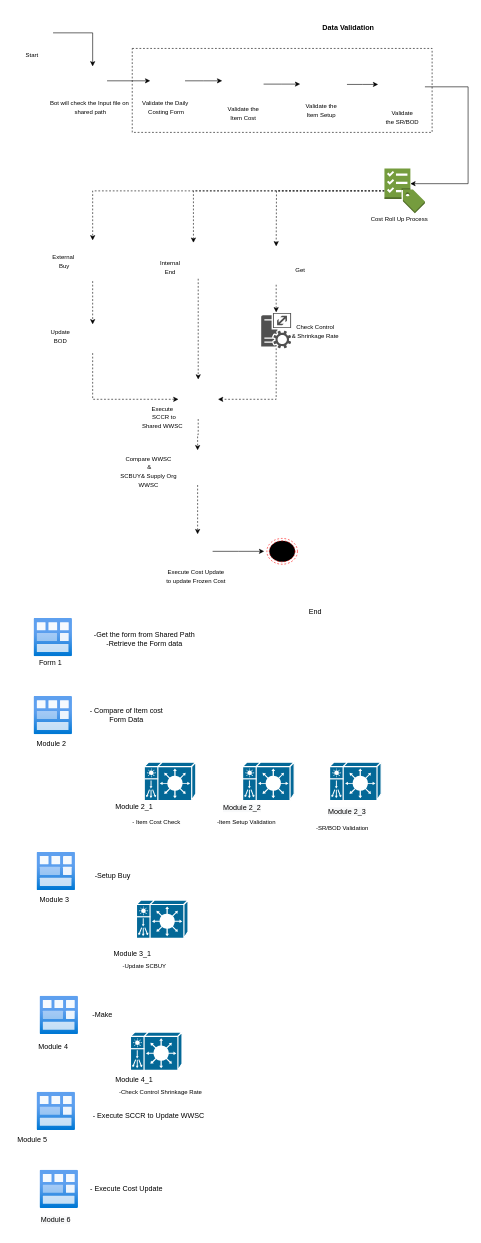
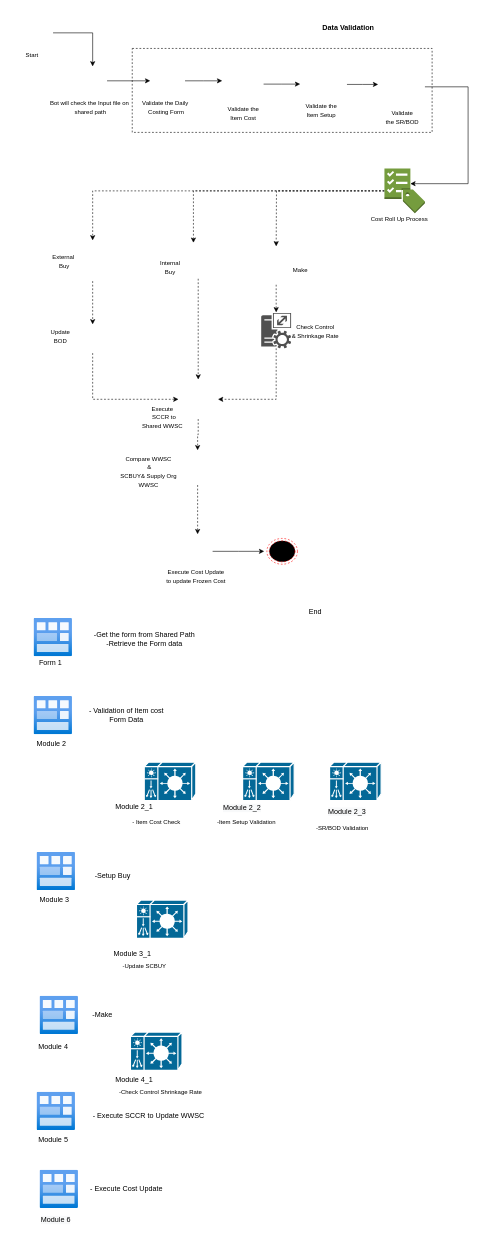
  <mxCell id="0" />
  <mxCell id="1" parent="0" />
  <mxCell id="2" value="" style="rounded=0;whiteSpace=wrap;html=1;dashed=1;" vertex="1" parent="1"><mxGeometry x="220" y="80" width="500" height="140" as="geometry" /></mxCell>
  <mxCell id="3" style="edgeStyle=orthogonalEdgeStyle;rounded=0;orthogonalLoop=1;jettySize=auto;html=1;entryX=0.5;entryY=0;entryDx=0;entryDy=0;" edge="1" parent="1" source="4" target="7"><mxGeometry relative="1" as="geometry" /></mxCell>
  <mxCell id="4" value="" style="shape=image;html=1;verticalAlign=top;verticalLabelPosition=bottom;labelBackgroundColor=#ffffff;imageAspect=0;aspect=fixed;image=https://cdn0.iconfinder.com/data/icons/pulse_pack_by_chromatix/128/start.png" vertex="1" parent="1"><mxGeometry x="20" y="20" width="68" height="68" as="geometry" /></mxCell>
  <mxCell id="5" value="&lt;font style=&quot;font-size: 10px&quot;&gt;Start&amp;nbsp;&lt;/font&gt;" style="text;html=1;align=center;verticalAlign=middle;resizable=0;points=[];autosize=1;" vertex="1" parent="1"><mxGeometry x="34" y="80" width="40" height="20" as="geometry" /></mxCell>
  <mxCell id="6" style="edgeStyle=orthogonalEdgeStyle;rounded=0;orthogonalLoop=1;jettySize=auto;html=1;entryX=0;entryY=0.5;entryDx=0;entryDy=0;" edge="1" parent="1" source="7" target="10"><mxGeometry relative="1" as="geometry" /></mxCell>
  <mxCell id="7" value="" style="shape=image;html=1;verticalAlign=top;verticalLabelPosition=bottom;labelBackgroundColor=#ffffff;imageAspect=0;aspect=fixed;image=https://cdn1.iconfinder.com/data/icons/material-core/18/drive-form-128.png" vertex="1" parent="1"><mxGeometry x="130" y="110" width="48" height="48" as="geometry" /></mxCell>
  <mxCell id="8" value="&lt;span style=&quot;font-size: 10px&quot;&gt;Bot will check&amp;nbsp;the Input file on&amp;nbsp;&lt;/span&gt;&lt;br&gt;&lt;span style=&quot;font-size: 10px&quot;&gt;shared path&lt;/span&gt;" style="text;html=1;align=center;verticalAlign=middle;resizable=0;points=[];autosize=1;" vertex="1" parent="1"><mxGeometry x="75" y="158" width="150" height="40" as="geometry" /></mxCell>
  <mxCell id="9" style="edgeStyle=orthogonalEdgeStyle;rounded=0;orthogonalLoop=1;jettySize=auto;html=1;" edge="1" parent="1" source="10"><mxGeometry relative="1" as="geometry"><mxPoint x="370" y="134" as="targetPoint" /></mxGeometry></mxCell>
  <mxCell id="10" value="" style="shape=image;html=1;verticalAlign=top;verticalLabelPosition=bottom;labelBackgroundColor=#ffffff;imageAspect=0;aspect=fixed;image=https://cdn4.iconfinder.com/data/icons/X-Mac/security/png/128/input_validation.png" vertex="1" parent="1"><mxGeometry x="250" y="105" width="58" height="58" as="geometry" /></mxCell>
  <mxCell id="11" value="&lt;font style=&quot;font-size: 10px&quot;&gt;Validate the Daily&lt;br&gt;&amp;nbsp;Costing Form&lt;/font&gt;" style="text;html=1;align=center;verticalAlign=middle;resizable=0;points=[];autosize=1;" vertex="1" parent="1"><mxGeometry x="230" y="158" width="90" height="40" as="geometry" /></mxCell>
  <mxCell id="12" style="edgeStyle=orthogonalEdgeStyle;rounded=0;orthogonalLoop=1;jettySize=auto;html=1;" edge="1" parent="1" source="13"><mxGeometry relative="1" as="geometry"><mxPoint x="500" y="139.5" as="targetPoint" /></mxGeometry></mxCell>
  <mxCell id="13" value="" style="shape=image;html=1;verticalAlign=top;verticalLabelPosition=bottom;labelBackgroundColor=#ffffff;imageAspect=0;aspect=fixed;image=https://cdn4.iconfinder.com/data/icons/ios-web-user-interface-multi-circle-flat-vol-7/512/Item_li_list_list_item_ul-128.png" vertex="1" parent="1"><mxGeometry x="370" y="105" width="69" height="69" as="geometry" /></mxCell>
  <mxCell id="14" value="&lt;font style=&quot;font-size: 10px&quot;&gt;Validate the &lt;br&gt;Item Cost&lt;/font&gt;" style="text;html=1;align=center;verticalAlign=middle;resizable=0;points=[];autosize=1;" vertex="1" parent="1"><mxGeometry x="369.5" y="168" width="70" height="40" as="geometry" /></mxCell>
  <mxCell id="15" style="edgeStyle=orthogonalEdgeStyle;rounded=0;orthogonalLoop=1;jettySize=auto;html=1;" edge="1" parent="1" source="16"><mxGeometry relative="1" as="geometry"><mxPoint x="630" y="140" as="targetPoint" /></mxGeometry></mxCell>
  <mxCell id="16" value="" style="shape=image;html=1;verticalAlign=top;verticalLabelPosition=bottom;labelBackgroundColor=#ffffff;imageAspect=0;aspect=fixed;image=https://cdn1.iconfinder.com/data/icons/Vista-Inspirate_1.0/128x128/apps/advancedsettings.png" vertex="1" parent="1"><mxGeometry x="510" y="106" width="68" height="68" as="geometry" /></mxCell>
  <mxCell id="17" value="&lt;font style=&quot;font-size: 10px&quot;&gt;Validate the &lt;br&gt;Item Setup&lt;/font&gt;" style="text;html=1;align=center;verticalAlign=middle;resizable=0;points=[];autosize=1;" vertex="1" parent="1"><mxGeometry x="500" y="163" width="70" height="40" as="geometry" /></mxCell>
  <mxCell id="18" style="edgeStyle=orthogonalEdgeStyle;rounded=0;orthogonalLoop=1;jettySize=auto;html=1;entryX=0.64;entryY=0.34;entryDx=0;entryDy=0;entryPerimeter=0;" edge="1" parent="1" source="19" target="25"><mxGeometry relative="1" as="geometry"><mxPoint x="770" y="320" as="targetPoint" /><Array as="points"><mxPoint x="780" y="144" /><mxPoint x="780" y="306" /></Array></mxGeometry></mxCell>
  <mxCell id="19" value="" style="shape=image;html=1;verticalAlign=top;verticalLabelPosition=bottom;labelBackgroundColor=#ffffff;imageAspect=0;aspect=fixed;image=https://cdn3.iconfinder.com/data/icons/customer-support-24/64/male-customer-client-service-request-128.png" vertex="1" parent="1"><mxGeometry x="640" y="110" width="68" height="68" as="geometry" /></mxCell>
  <mxCell id="20" value="&lt;font style=&quot;font-size: 10px&quot;&gt;Validate &lt;br&gt;the SR/BOD&lt;/font&gt;" style="text;html=1;align=center;verticalAlign=middle;resizable=0;points=[];autosize=1;" vertex="1" parent="1"><mxGeometry x="635" y="174" width="70" height="40" as="geometry" /></mxCell>
  <mxCell id="21" value="&lt;b&gt;Data Validation&lt;/b&gt;" style="text;html=1;align=center;verticalAlign=middle;resizable=0;points=[];autosize=1;" vertex="1" parent="1"><mxGeometry x="530" y="35" width="100" height="20" as="geometry" /></mxCell>
  <mxCell id="22" style="edgeStyle=orthogonalEdgeStyle;rounded=0;orthogonalLoop=1;jettySize=auto;html=1;entryX=0.5;entryY=0;entryDx=0;entryDy=0;dashed=1;" edge="1" parent="1" source="25" target="28"><mxGeometry relative="1" as="geometry"><Array as="points"><mxPoint x="154" y="318" /></Array></mxGeometry></mxCell>
  <mxCell id="23" style="edgeStyle=orthogonalEdgeStyle;rounded=0;orthogonalLoop=1;jettySize=auto;html=1;entryX=0.367;entryY=0;entryDx=0;entryDy=0;entryPerimeter=0;dashed=1;" edge="1" parent="1" source="25" target="31"><mxGeometry relative="1" as="geometry" /></mxCell>
  <mxCell id="24" style="edgeStyle=orthogonalEdgeStyle;rounded=0;orthogonalLoop=1;jettySize=auto;html=1;dashed=1;" edge="1" parent="1" source="25"><mxGeometry relative="1" as="geometry"><mxPoint x="460" y="410" as="targetPoint" /></mxGeometry></mxCell>
  <mxCell id="25" value="" style="outlineConnect=0;dashed=0;verticalLabelPosition=bottom;verticalAlign=top;align=center;html=1;shape=mxgraph.aws3.checklist_cost;fillColor=#759C3E;gradientColor=none;" vertex="1" parent="1"><mxGeometry x="640.5" y="280" width="67.5" height="75" as="geometry" /></mxCell>
  <mxCell id="26" value="&lt;font style=&quot;font-size: 10px&quot;&gt;Cost Roll Up Process&lt;/font&gt;" style="text;html=1;align=center;verticalAlign=middle;resizable=0;points=[];autosize=1;" vertex="1" parent="1"><mxGeometry x="610" y="355" width="110" height="20" as="geometry" /></mxCell>
  <mxCell id="27" style="edgeStyle=orthogonalEdgeStyle;rounded=0;orthogonalLoop=1;jettySize=auto;html=1;entryX=0.5;entryY=0;entryDx=0;entryDy=0;dashed=1;" edge="1" parent="1" source="28" target="39"><mxGeometry relative="1" as="geometry" /></mxCell>
  <mxCell id="28" value="" style="shape=image;html=1;verticalAlign=top;verticalLabelPosition=bottom;labelBackgroundColor=#ffffff;imageAspect=0;aspect=fixed;image=https://cdn2.iconfinder.com/data/icons/random-set-1/453/Asset_83-128.png;dashed=1;" vertex="1" parent="1"><mxGeometry x="120" y="400" width="68" height="68" as="geometry" /></mxCell>
  <mxCell id="29" value="&lt;font style=&quot;font-size: 10px&quot;&gt;External&lt;br&gt;&amp;nbsp;Buy&lt;/font&gt;" style="text;html=1;align=center;verticalAlign=middle;resizable=0;points=[];autosize=1;" vertex="1" parent="1"><mxGeometry x="80" y="414" width="50" height="40" as="geometry" /></mxCell>
  <mxCell id="30" style="edgeStyle=orthogonalEdgeStyle;rounded=0;orthogonalLoop=1;jettySize=auto;html=1;dashed=1;" edge="1" parent="1" source="31" target="37"><mxGeometry relative="1" as="geometry" /></mxCell>
  <mxCell id="31" value="" style="shape=image;html=1;verticalAlign=top;verticalLabelPosition=bottom;labelBackgroundColor=#ffffff;imageAspect=0;aspect=fixed;image=https://cdn3.iconfinder.com/data/icons/shopping-1-18/512/shopping-shop-buy-discount-38-128.png;dashed=1;" vertex="1" parent="1"><mxGeometry x="300" y="404" width="60" height="60" as="geometry" /></mxCell>
- <mxCell id="32" value="&lt;font style=&quot;font-size: 10px&quot;&gt;Internal &lt;br&gt;End&lt;/font&gt;" style="text;html=1;align=center;verticalAlign=middle;resizable=0;points=[];autosize=1;" vertex="1" parent="1"><mxGeometry x="258" y="424" width="50" height="40" as="geometry" /></mxCell>
+ <mxCell id="32" value="&lt;font style=&quot;font-size: 10px&quot;&gt;Internal &lt;br&gt;Buy&lt;/font&gt;" style="text;html=1;align=center;verticalAlign=middle;resizable=0;points=[];autosize=1;" vertex="1" parent="1"><mxGeometry x="258" y="424" width="50" height="40" as="geometry" /></mxCell>
  <mxCell id="33" style="edgeStyle=orthogonalEdgeStyle;rounded=0;orthogonalLoop=1;jettySize=auto;html=1;dashed=1;" edge="1" parent="1" source="34"><mxGeometry relative="1" as="geometry"><mxPoint x="460" y="520" as="targetPoint" /></mxGeometry></mxCell>
  <mxCell id="34" value="" style="shape=image;html=1;verticalAlign=top;verticalLabelPosition=bottom;labelBackgroundColor=#ffffff;imageAspect=0;aspect=fixed;image=https://cdn1.iconfinder.com/data/icons/DarkGlass_Reworked/128x128/mimetypes/make.png;dashed=1;" vertex="1" parent="1"><mxGeometry x="430" y="414" width="60" height="60" as="geometry" /></mxCell>
- <mxCell id="35" value="&lt;font style=&quot;font-size: 10px&quot;&gt;Get&lt;/font&gt;" style="text;html=1;align=center;verticalAlign=middle;resizable=0;points=[];autosize=1;" vertex="1" parent="1"><mxGeometry x="480" y="440" width="40" height="20" as="geometry" /></mxCell>
+ <mxCell id="35" value="&lt;font style=&quot;font-size: 10px&quot;&gt;Make&lt;/font&gt;" style="text;html=1;align=center;verticalAlign=middle;resizable=0;points=[];autosize=1;" vertex="1" parent="1"><mxGeometry x="480" y="440" width="40" height="20" as="geometry" /></mxCell>
  <mxCell id="36" style="edgeStyle=orthogonalEdgeStyle;rounded=0;orthogonalLoop=1;jettySize=auto;html=1;dashed=1;" edge="1" parent="1" source="37" target="49"><mxGeometry relative="1" as="geometry" /></mxCell>
  <mxCell id="37" value="" style="shape=image;html=1;verticalAlign=top;verticalLabelPosition=bottom;labelBackgroundColor=#ffffff;imageAspect=0;aspect=fixed;image=https://cdn4.iconfinder.com/data/icons/SUNNYDAY/security/png/128/running_process.png;dashed=1;" vertex="1" parent="1"><mxGeometry x="297" y="632" width="66" height="66" as="geometry" /></mxCell>
  <mxCell id="38" style="edgeStyle=orthogonalEdgeStyle;rounded=0;orthogonalLoop=1;jettySize=auto;html=1;entryX=0;entryY=0.5;entryDx=0;entryDy=0;dashed=1;" edge="1" parent="1" source="39" target="37"><mxGeometry relative="1" as="geometry"><Array as="points"><mxPoint x="154" y="665" /></Array></mxGeometry></mxCell>
  <mxCell id="39" value="" style="shape=image;html=1;verticalAlign=top;verticalLabelPosition=bottom;labelBackgroundColor=#ffffff;imageAspect=0;aspect=fixed;image=https://cdn3.iconfinder.com/data/icons/UltimateGnome/128x128/apps/system-software-update.png;dashed=1;" vertex="1" parent="1"><mxGeometry x="130" y="540" width="48" height="48" as="geometry" /></mxCell>
  <mxCell id="40" value="&lt;font style=&quot;font-size: 10px&quot;&gt;Update &lt;br&gt;BOD&lt;/font&gt;" style="text;html=1;align=center;verticalAlign=middle;resizable=0;points=[];autosize=1;" vertex="1" parent="1"><mxGeometry x="75" y="540" width="50" height="40" as="geometry" /></mxCell>
  <mxCell id="41" style="edgeStyle=orthogonalEdgeStyle;rounded=0;orthogonalLoop=1;jettySize=auto;html=1;entryX=1;entryY=0.5;entryDx=0;entryDy=0;dashed=1;" edge="1" parent="1" source="42" target="37"><mxGeometry relative="1" as="geometry"><Array as="points"><mxPoint x="460" y="665" /></Array></mxGeometry></mxCell>
  <mxCell id="42" value="" style="pointerEvents=1;shadow=0;dashed=0;html=1;strokeColor=none;fillColor=#505050;labelPosition=center;verticalLabelPosition=bottom;verticalAlign=top;outlineConnect=0;align=center;shape=mxgraph.office.services.call_admission_control_service;" vertex="1" parent="1"><mxGeometry x="435" y="521" width="50" height="59" as="geometry" /></mxCell>
  <mxCell id="43" value="&lt;font style=&quot;font-size: 10px&quot;&gt;Check Control &lt;br&gt;&amp;amp; Shrinkage Rate&lt;/font&gt;" style="text;html=1;align=center;verticalAlign=middle;resizable=0;points=[];autosize=1;" vertex="1" parent="1"><mxGeometry x="480" y="530.5" width="90" height="40" as="geometry" /></mxCell>
  <mxCell id="44" value="&lt;font style=&quot;font-size: 10px&quot;&gt;Execute&lt;br&gt;&amp;nbsp; SCCR to &lt;br&gt;Shared WWSC&lt;/font&gt;" style="text;html=1;align=center;verticalAlign=middle;resizable=0;points=[];autosize=1;" vertex="1" parent="1"><mxGeometry x="230" y="670" width="80" height="50" as="geometry" /></mxCell>
  <mxCell id="45" style="edgeStyle=orthogonalEdgeStyle;rounded=0;orthogonalLoop=1;jettySize=auto;html=1;" edge="1" parent="1" source="46"><mxGeometry relative="1" as="geometry"><mxPoint x="440" y="918.5" as="targetPoint" /></mxGeometry></mxCell>
  <mxCell id="46" value="" style="shape=image;html=1;verticalAlign=top;verticalLabelPosition=bottom;labelBackgroundColor=#ffffff;imageAspect=0;aspect=fixed;image=https://cdn2.iconfinder.com/data/icons/vivid/48/pencil-128.png;dashed=1;" vertex="1" parent="1"><mxGeometry x="297" y="890" width="57" height="57" as="geometry" /></mxCell>
  <mxCell id="47" value="&lt;font style=&quot;font-size: 10px&quot;&gt;Execute Cost Update&lt;br&gt;to update Frozen Cost&lt;br&gt;&lt;/font&gt;" style="text;html=1;align=center;verticalAlign=middle;resizable=0;points=[];autosize=1;" vertex="1" parent="1"><mxGeometry x="270.5" y="940" width="110" height="40" as="geometry" /></mxCell>
  <mxCell id="48" style="edgeStyle=orthogonalEdgeStyle;rounded=0;orthogonalLoop=1;jettySize=auto;html=1;dashed=1;" edge="1" parent="1" source="49"><mxGeometry relative="1" as="geometry"><mxPoint x="329" y="890" as="targetPoint" /><Array as="points"><mxPoint x="329" y="850" /><mxPoint x="329" y="850" /></Array></mxGeometry></mxCell>
  <mxCell id="49" value="" style="shape=image;html=1;verticalAlign=top;verticalLabelPosition=bottom;labelBackgroundColor=#ffffff;imageAspect=0;aspect=fixed;image=https://cdn4.iconfinder.com/data/icons/banking-and-finance/500/finance-scale-128.png;dashed=1;" vertex="1" parent="1"><mxGeometry x="300" y="750" width="58" height="58" as="geometry" /></mxCell>
  <mxCell id="50" value="&lt;font style=&quot;font-size: 10px&quot;&gt;Compare WWSC&lt;br&gt;&amp;nbsp;&amp;amp; &lt;br&gt;SCBUY&amp;amp; Supply Org &lt;br&gt;WWSC&lt;/font&gt;" style="text;html=1;align=center;verticalAlign=middle;resizable=0;points=[];autosize=1;" vertex="1" parent="1"><mxGeometry x="191.5" y="750" width="110" height="70" as="geometry" /></mxCell>
  <mxCell id="51" value="" style="ellipse;html=1;shape=endState;fillColor=#000000;strokeColor=#ff0000;dashed=1;" vertex="1" parent="1"><mxGeometry x="444.5" y="897" width="51" height="43" as="geometry" /></mxCell>
  <mxCell id="52" value="End" style="text;html=1;align=center;verticalAlign=middle;resizable=0;points=[];autosize=1;" vertex="1" parent="1"><mxGeometry x="505" y="1010" width="40" height="20" as="geometry" /></mxCell>
  <mxCell id="53" value="" style="aspect=fixed;html=1;points=[];align=center;image;fontSize=12;image=img/lib/azure2/general/Module.svg;dashed=1;" vertex="1" parent="1"><mxGeometry x="56" y="1030" width="64" height="64" as="geometry" /></mxCell>
  <mxCell id="54" value="Form 1&amp;nbsp;" style="text;html=1;align=center;verticalAlign=middle;resizable=0;points=[];autosize=1;" vertex="1" parent="1"><mxGeometry x="50" y="1094" width="70" height="20" as="geometry" /></mxCell>
  <mxCell id="55" value="" style="aspect=fixed;html=1;points=[];align=center;image;fontSize=12;image=img/lib/azure2/general/Module.svg;dashed=1;" vertex="1" parent="1"><mxGeometry x="56" y="1160" width="64" height="64" as="geometry" /></mxCell>
  <mxCell id="56" value="-Get the form from Shared Path&lt;br&gt;-Retrieve the Form data" style="text;html=1;align=center;verticalAlign=middle;resizable=0;points=[];autosize=1;" vertex="1" parent="1"><mxGeometry x="150" y="1050" width="180" height="30" as="geometry" /></mxCell>
  <mxCell id="57" value="Module 2" style="text;html=1;align=center;verticalAlign=middle;resizable=0;points=[];autosize=1;" vertex="1" parent="1"><mxGeometry x="55" y="1230" width="60" height="20" as="geometry" /></mxCell>
- <mxCell id="58" value="- Compare of Item cost &lt;br&gt;Form Data" style="text;html=1;align=center;verticalAlign=middle;resizable=0;points=[];autosize=1;" vertex="1" parent="1"><mxGeometry x="140" y="1177" width="140" height="30" as="geometry" /></mxCell>
+ <mxCell id="58" value="- Validation of Item cost &lt;br&gt;Form Data" style="text;html=1;align=center;verticalAlign=middle;resizable=0;points=[];autosize=1;" vertex="1" parent="1"><mxGeometry x="140" y="1177" width="140" height="30" as="geometry" /></mxCell>
  <mxCell id="59" value="" style="shape=mxgraph.cisco.controllers_and_modules.content_switch_module;html=1;pointerEvents=1;dashed=0;fillColor=#036897;strokeColor=#ffffff;strokeWidth=2;verticalLabelPosition=bottom;verticalAlign=top;align=center;outlineConnect=0;" vertex="1" parent="1"><mxGeometry x="240" y="1270" width="86" height="64" as="geometry" /></mxCell>
  <mxCell id="60" value="" style="shape=mxgraph.cisco.controllers_and_modules.content_switch_module;html=1;pointerEvents=1;dashed=0;fillColor=#036897;strokeColor=#ffffff;strokeWidth=2;verticalLabelPosition=bottom;verticalAlign=top;align=center;outlineConnect=0;" vertex="1" parent="1"><mxGeometry x="404" y="1270" width="86" height="64" as="geometry" /></mxCell>
  <mxCell id="61" value="" style="shape=mxgraph.cisco.controllers_and_modules.content_switch_module;html=1;pointerEvents=1;dashed=0;fillColor=#036897;strokeColor=#ffffff;strokeWidth=2;verticalLabelPosition=bottom;verticalAlign=top;align=center;outlineConnect=0;" vertex="1" parent="1"><mxGeometry x="549" y="1270" width="86" height="64" as="geometry" /></mxCell>
  <mxCell id="62" value="Module 2_1" style="text;html=1;align=center;verticalAlign=middle;resizable=0;points=[];autosize=1;" vertex="1" parent="1"><mxGeometry x="183" y="1334" width="80" height="20" as="geometry" /></mxCell>
  <mxCell id="63" value="&lt;br&gt;&lt;br&gt;&lt;span style=&quot;color: rgb(0 , 0 , 0) ; font-family: &amp;#34;helvetica&amp;#34; ; font-size: 12px ; font-style: normal ; font-weight: 400 ; letter-spacing: normal ; text-align: center ; text-indent: 0px ; text-transform: none ; word-spacing: 0px ; background-color: rgb(248 , 249 , 250) ; display: inline ; float: none&quot;&gt;Module 2_2&lt;/span&gt;&lt;br&gt;" style="text;whiteSpace=wrap;html=1;" vertex="1" parent="1"><mxGeometry x="369.5" y="1304" width="90" height="30" as="geometry" /></mxCell>
  <mxCell id="64" value="&lt;br&gt;&lt;br&gt;&lt;span style=&quot;color: rgb(0 , 0 , 0) ; font-family: &amp;#34;helvetica&amp;#34; ; font-size: 12px ; font-style: normal ; font-weight: 400 ; letter-spacing: normal ; text-align: center ; text-indent: 0px ; text-transform: none ; word-spacing: 0px ; background-color: rgb(248 , 249 , 250) ; display: inline ; float: none&quot;&gt;Module 2_3&lt;/span&gt;&lt;br&gt;" style="text;whiteSpace=wrap;html=1;" vertex="1" parent="1"><mxGeometry x="545" y="1310" width="90" height="30" as="geometry" /></mxCell>
  <mxCell id="65" value="&lt;font style=&quot;font-size: 10px&quot;&gt;- Item Cost Check&lt;/font&gt;" style="text;html=1;align=center;verticalAlign=middle;resizable=0;points=[];autosize=1;" vertex="1" parent="1"><mxGeometry x="210" y="1360" width="100" height="20" as="geometry" /></mxCell>
  <mxCell id="66" value="&lt;font style=&quot;font-size: 10px&quot;&gt;-Item Setup Validation&lt;/font&gt;" style="text;html=1;align=center;verticalAlign=middle;resizable=0;points=[];autosize=1;" vertex="1" parent="1"><mxGeometry x="355" y="1360" width="110" height="20" as="geometry" /></mxCell>
  <mxCell id="67" value="&lt;font style=&quot;font-size: 10px&quot;&gt;-SR/BOD Validation&lt;/font&gt;" style="text;html=1;align=center;verticalAlign=middle;resizable=0;points=[];autosize=1;" vertex="1" parent="1"><mxGeometry x="520" y="1370" width="100" height="20" as="geometry" /></mxCell>
  <mxCell id="68" value="" style="aspect=fixed;html=1;points=[];align=center;image;fontSize=12;image=img/lib/azure2/general/Module.svg;dashed=1;" vertex="1" parent="1"><mxGeometry x="61" y="1420" width="64" height="64" as="geometry" /></mxCell>
  <mxCell id="69" value="Module 3" style="text;html=1;align=center;verticalAlign=middle;resizable=0;points=[];autosize=1;" vertex="1" parent="1"><mxGeometry x="60" y="1490" width="60" height="20" as="geometry" /></mxCell>
  <mxCell id="70" value="-Setup Buy" style="text;html=1;align=center;verticalAlign=middle;resizable=0;points=[];autosize=1;" vertex="1" parent="1"><mxGeometry x="142" y="1450" width="90" height="20" as="geometry" /></mxCell>
  <mxCell id="71" value="" style="shape=mxgraph.cisco.controllers_and_modules.content_switch_module;html=1;pointerEvents=1;dashed=0;fillColor=#036897;strokeColor=#ffffff;strokeWidth=2;verticalLabelPosition=bottom;verticalAlign=top;align=center;outlineConnect=0;" vertex="1" parent="1"><mxGeometry x="227" y="1500" width="86" height="64" as="geometry" /></mxCell>
  <mxCell id="72" value="Module 3_1" style="text;html=1;align=center;verticalAlign=middle;resizable=0;points=[];autosize=1;" vertex="1" parent="1"><mxGeometry x="180" y="1580" width="80" height="20" as="geometry" /></mxCell>
  <mxCell id="73" value="&lt;font style=&quot;font-size: 10px&quot;&gt;-Update SCBUY&lt;/font&gt;" style="text;html=1;align=center;verticalAlign=middle;resizable=0;points=[];autosize=1;" vertex="1" parent="1"><mxGeometry x="195" y="1600" width="90" height="20" as="geometry" /></mxCell>
  <mxCell id="74" value="" style="aspect=fixed;html=1;points=[];align=center;image;fontSize=12;image=img/lib/azure2/general/Module.svg;dashed=1;" vertex="1" parent="1"><mxGeometry x="66" y="1660" width="64" height="64" as="geometry" /></mxCell>
  <mxCell id="75" value="" style="aspect=fixed;html=1;points=[];align=center;image;fontSize=12;image=img/lib/azure2/general/Module.svg;dashed=1;" vertex="1" parent="1"><mxGeometry x="61" y="1820" width="64" height="64" as="geometry" /></mxCell>
  <mxCell id="76" value="Module 4" style="text;html=1;align=center;verticalAlign=middle;resizable=0;points=[];autosize=1;" vertex="1" parent="1"><mxGeometry x="58" y="1734" width="60" height="20" as="geometry" /></mxCell>
  <mxCell id="77" value="-Make" style="text;html=1;align=center;verticalAlign=middle;resizable=0;points=[];autosize=1;" vertex="1" parent="1"><mxGeometry x="145" y="1682" width="50" height="20" as="geometry" /></mxCell>
- <mxCell id="78" value="Module 5" style="text;html=1;align=center;verticalAlign=middle;resizable=0;points=[];autosize=1;" vertex="1" parent="1"><mxGeometry x="23" y="1890" width="60" height="20" as="geometry" /></mxCell>
+ <mxCell id="78" value="Module 5" style="text;html=1;align=center;verticalAlign=middle;resizable=0;points=[];autosize=1;" vertex="1" parent="1"><mxGeometry x="58" y="1890" width="60" height="20" as="geometry" /></mxCell>
  <mxCell id="79" value="" style="shape=mxgraph.cisco.controllers_and_modules.content_switch_module;html=1;pointerEvents=1;dashed=0;fillColor=#036897;strokeColor=#ffffff;strokeWidth=2;verticalLabelPosition=bottom;verticalAlign=top;align=center;outlineConnect=0;" vertex="1" parent="1"><mxGeometry x="217" y="1720" width="86" height="64" as="geometry" /></mxCell>
  <mxCell id="80" value="Module 4_1" style="text;html=1;align=center;verticalAlign=middle;resizable=0;points=[];autosize=1;" vertex="1" parent="1"><mxGeometry x="183" y="1790" width="80" height="20" as="geometry" /></mxCell>
  <mxCell id="81" value="&lt;font style=&quot;font-size: 10px&quot;&gt;-Check Control Shrinkage Rate&lt;/font&gt;" style="text;html=1;align=center;verticalAlign=middle;resizable=0;points=[];autosize=1;" vertex="1" parent="1"><mxGeometry x="191.5" y="1810" width="150" height="20" as="geometry" /></mxCell>
  <mxCell id="82" value="- Execute SCCR to Update WWSC" style="text;html=1;align=center;verticalAlign=middle;resizable=0;points=[];autosize=1;" vertex="1" parent="1"><mxGeometry x="146.5" y="1850" width="200" height="20" as="geometry" /></mxCell>
  <mxCell id="83" value="" style="aspect=fixed;html=1;points=[];align=center;image;fontSize=12;image=img/lib/azure2/general/Module.svg;dashed=1;" vertex="1" parent="1"><mxGeometry x="66" y="1950" width="64" height="64" as="geometry" /></mxCell>
  <mxCell id="84" value="&lt;span style=&quot;color: rgb(0 , 0 , 0) ; font-family: &amp;#34;helvetica&amp;#34; ; font-size: 12px ; font-style: normal ; font-weight: 400 ; letter-spacing: normal ; text-align: center ; text-indent: 0px ; text-transform: none ; word-spacing: 0px ; background-color: rgb(248 , 249 , 250) ; display: inline ; float: none&quot;&gt;Module 6&lt;/span&gt;" style="text;whiteSpace=wrap;html=1;" vertex="1" parent="1"><mxGeometry x="66" y="2020" width="70" height="30" as="geometry" /></mxCell>
  <mxCell id="85" value="- Execute Cost Update" style="text;html=1;align=center;verticalAlign=middle;resizable=0;points=[];autosize=1;" vertex="1" parent="1"><mxGeometry x="140" y="1972" width="140" height="20" as="geometry" /></mxCell>
